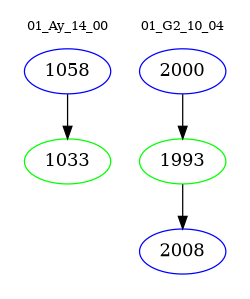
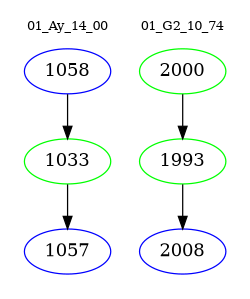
  digraph {
    node [color=blue]
    edge [color=black]
    n1 [label=1058]
    n2 [color=green label=1033]
-   n4 [label=2000]
+   n3 [label=1057]
+   n4 [color=green label=2000]
    n5 [color=green label=1993]
    n6 [label=2008]
    subgraph cluster_1 {
      color=white
      fontsize=10
      label="01_Ay_14_00"
      n1
      n2
+     n3
    }
    subgraph cluster_2 {
      color=white
      fontsize=10
-     label="01_G2_10_04"
+     label="01_G2_10_74"
      n4
      n5
      n6
    }
    n1 -> n2
+   n2 -> n3
    n4 -> n5
    n5 -> n6
  }
